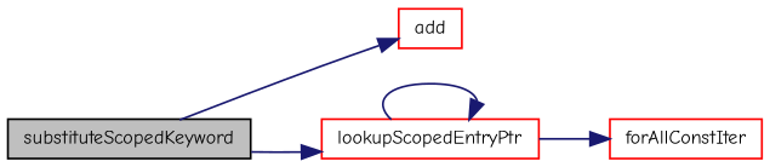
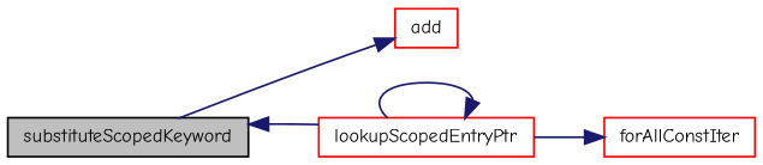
  digraph {
    fontname="Comic Neue"
    rankdir=LR
    node [color=red fontname="Comic Neue" fontsize=10 shape=record]
    edge [color=midnightblue fontname="Comic Neue" fontsize=10 labelfontname=FreeSans labelfontsize=10 style=solid]
    n1 [color=black fillcolor=grey75 fontcolor=black height=0.2 label=substituteScopedKeyword style=filled width=0.4]
    n2 [height=0.2 label=add width=0.4]
    n3 [height=0.2 label=lookupScopedEntryPtr width=0.4]
    n4 [height=0.2 label=forAllConstIter width=0.4]
    n1 -> n2
-   n1 -> n3
+   n3 -> n1
    n3 -> n3
    n3 -> n4
  }
